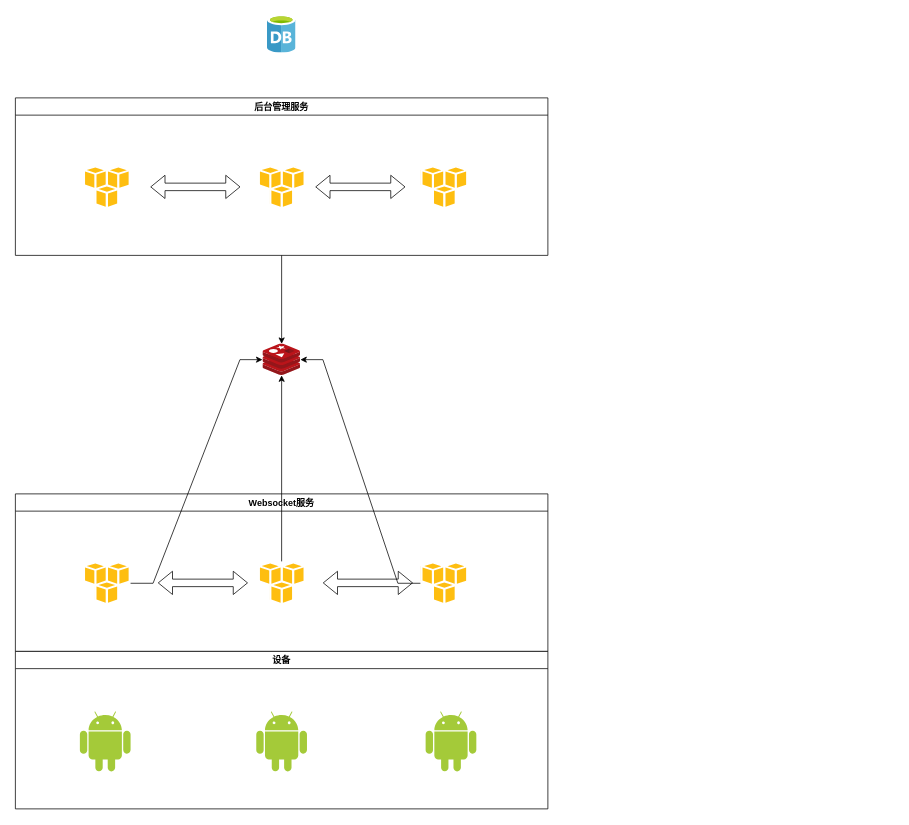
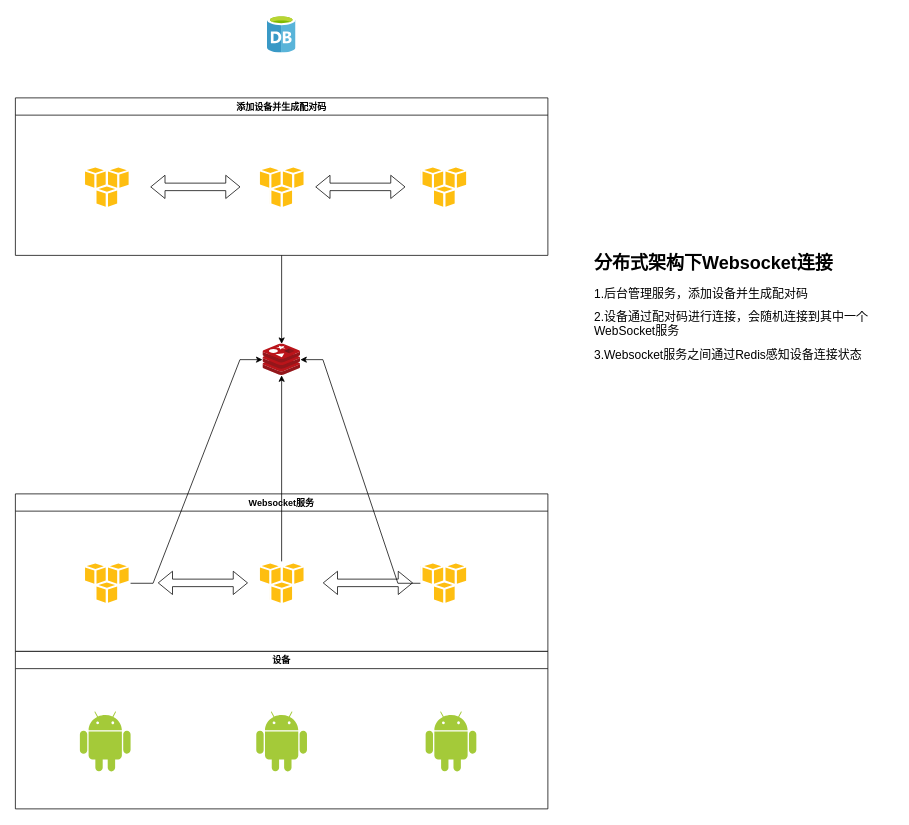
  <mxCell id="0" />
  <mxCell id="1" parent="0" />
  <mxCell id="2" value="Websocket服务" style="swimlane;whiteSpace=wrap;html=1;" vertex="1" parent="1"><mxGeometry x="20" y="658" width="710" height="210" as="geometry" /></mxCell>
  <mxCell id="3" value="" style="dashed=0;outlineConnect=0;html=1;align=center;labelPosition=center;verticalLabelPosition=bottom;verticalAlign=top;shape=mxgraph.weblogos.aws" vertex="1" parent="2"><mxGeometry x="90" y="90" width="63.6" height="58.4" as="geometry" /></mxCell>
  <mxCell id="4" value="" style="dashed=0;outlineConnect=0;html=1;align=center;labelPosition=center;verticalLabelPosition=bottom;verticalAlign=top;shape=mxgraph.weblogos.aws" vertex="1" parent="2"><mxGeometry x="323.2" y="90" width="63.6" height="58.4" as="geometry" /></mxCell>
  <mxCell id="5" value="" style="dashed=0;outlineConnect=0;html=1;align=center;labelPosition=center;verticalLabelPosition=bottom;verticalAlign=top;shape=mxgraph.weblogos.aws" vertex="1" parent="2"><mxGeometry x="540" y="90" width="63.6" height="58.4" as="geometry" /></mxCell>
  <mxCell id="6" value="" style="shape=flexArrow;endArrow=classic;startArrow=classic;html=1;rounded=0;" edge="1" parent="2"><mxGeometry width="100" height="100" relative="1" as="geometry"><mxPoint x="410" y="118.67" as="sourcePoint" /><mxPoint x="530" y="118.67" as="targetPoint" /></mxGeometry></mxCell>
  <mxCell id="7" value="" style="shape=flexArrow;endArrow=classic;startArrow=classic;html=1;rounded=0;" edge="1" parent="2"><mxGeometry width="100" height="100" relative="1" as="geometry"><mxPoint x="190" y="118.67" as="sourcePoint" /><mxPoint x="310" y="118.67" as="targetPoint" /></mxGeometry></mxCell>
  <mxCell id="8" value="设备" style="swimlane;whiteSpace=wrap;html=1;" vertex="1" parent="1"><mxGeometry x="20" y="868" width="710" height="210" as="geometry" /></mxCell>
  <mxCell id="9" value="" style="dashed=0;outlineConnect=0;html=1;align=center;labelPosition=center;verticalLabelPosition=bottom;verticalAlign=top;shape=mxgraph.weblogos.android;fillColor=#A4CA39;strokeColor=none" vertex="1" parent="8"><mxGeometry x="86" y="80" width="67.6" height="80" as="geometry" /></mxCell>
  <mxCell id="10" value="" style="dashed=0;outlineConnect=0;html=1;align=center;labelPosition=center;verticalLabelPosition=bottom;verticalAlign=top;shape=mxgraph.weblogos.android;fillColor=#A4CA39;strokeColor=none" vertex="1" parent="8"><mxGeometry x="321.2" y="80" width="67.6" height="80" as="geometry" /></mxCell>
  <mxCell id="11" value="" style="dashed=0;outlineConnect=0;html=1;align=center;labelPosition=center;verticalLabelPosition=bottom;verticalAlign=top;shape=mxgraph.weblogos.android;fillColor=#A4CA39;strokeColor=none" vertex="1" parent="8"><mxGeometry x="547" y="80" width="67.6" height="80" as="geometry" /></mxCell>
  <mxCell id="12" value="" style="image;sketch=0;aspect=fixed;html=1;points=[];align=center;fontSize=12;image=img/lib/mscae/Cache_Redis_Product.svg;" vertex="1" parent="1"><mxGeometry x="350" y="458" width="50" height="42" as="geometry" /></mxCell>
  <mxCell id="13" style="edgeStyle=entityRelationEdgeStyle;rounded=0;orthogonalLoop=1;jettySize=auto;html=1;entryX=-0.011;entryY=0.501;entryDx=0;entryDy=0;entryPerimeter=0;" edge="1" parent="1" source="3" target="12"><mxGeometry relative="1" as="geometry" /></mxCell>
  <mxCell id="14" style="rounded=0;orthogonalLoop=1;jettySize=auto;html=1;" edge="1" parent="1" source="4" target="12"><mxGeometry relative="1" as="geometry" /></mxCell>
  <mxCell id="15" style="edgeStyle=entityRelationEdgeStyle;rounded=0;orthogonalLoop=1;jettySize=auto;html=1;entryX=1;entryY=0.501;entryDx=0;entryDy=0;entryPerimeter=0;" edge="1" parent="1" source="5" target="12"><mxGeometry relative="1" as="geometry" /></mxCell>
  <mxCell id="16" value="" style="edgeStyle=orthogonalEdgeStyle;rounded=0;orthogonalLoop=1;jettySize=auto;html=1;" edge="1" parent="1" source="17" target="12"><mxGeometry relative="1" as="geometry" /></mxCell>
- <mxCell id="17" value="后台管理服务" style="swimlane;whiteSpace=wrap;html=1;" vertex="1" parent="1"><mxGeometry x="20" y="130" width="710" height="210" as="geometry" /></mxCell>
+ <mxCell id="17" value="添加设备并生成配对码" style="swimlane;whiteSpace=wrap;html=1;" vertex="1" parent="1"><mxGeometry x="20" y="130" width="710" height="210" as="geometry" /></mxCell>
  <mxCell id="18" value="" style="dashed=0;outlineConnect=0;html=1;align=center;labelPosition=center;verticalLabelPosition=bottom;verticalAlign=top;shape=mxgraph.weblogos.aws" vertex="1" parent="17"><mxGeometry x="90" y="90" width="63.6" height="58.4" as="geometry" /></mxCell>
  <mxCell id="19" value="" style="dashed=0;outlineConnect=0;html=1;align=center;labelPosition=center;verticalLabelPosition=bottom;verticalAlign=top;shape=mxgraph.weblogos.aws" vertex="1" parent="17"><mxGeometry x="323.2" y="90" width="63.6" height="58.4" as="geometry" /></mxCell>
  <mxCell id="20" value="" style="dashed=0;outlineConnect=0;html=1;align=center;labelPosition=center;verticalLabelPosition=bottom;verticalAlign=top;shape=mxgraph.weblogos.aws" vertex="1" parent="17"><mxGeometry x="540" y="90" width="63.6" height="58.4" as="geometry" /></mxCell>
  <mxCell id="21" value="" style="shape=flexArrow;endArrow=classic;startArrow=classic;html=1;rounded=0;" edge="1" parent="17"><mxGeometry width="100" height="100" relative="1" as="geometry"><mxPoint x="180" y="118.67" as="sourcePoint" /><mxPoint x="300" y="118.67" as="targetPoint" /></mxGeometry></mxCell>
  <mxCell id="22" value="" style="shape=flexArrow;endArrow=classic;startArrow=classic;html=1;rounded=0;" edge="1" parent="17"><mxGeometry width="100" height="100" relative="1" as="geometry"><mxPoint x="400" y="118.67" as="sourcePoint" /><mxPoint x="520" y="118.67" as="targetPoint" /></mxGeometry></mxCell>
  <mxCell id="23" value="" style="image;sketch=0;aspect=fixed;html=1;points=[];align=center;fontSize=12;image=img/lib/mscae/Database_General.svg;" vertex="1" parent="1"><mxGeometry x="356" y="20" width="38" height="50" as="geometry" /></mxCell>
+ <mxCell id="24" value="&lt;h1 style=&quot;margin-top: 0px;&quot;&gt;分布式架构下Websocket连接&lt;/h1&gt;&lt;p style=&quot;&quot;&gt;&lt;font size=&quot;3&quot;&gt;1.后台管理服务，添加设备并生成配对码&lt;/font&gt;&lt;/p&gt;&lt;p style=&quot;&quot;&gt;&lt;font size=&quot;3&quot;&gt;2.设备通过配对码进行连接，会随机连接到其中一个WebSocket服务&lt;/font&gt;&lt;/p&gt;&lt;p style=&quot;&quot;&gt;&lt;font size=&quot;3&quot;&gt;3.Websocket服务之间通过Redis感知设备连接状态&lt;/font&gt;&lt;/p&gt;" style="text;html=1;whiteSpace=wrap;overflow=hidden;rounded=0;" vertex="1" parent="1"><mxGeometry x="790" y="330" width="400" height="270" as="geometry" /></mxCell>
